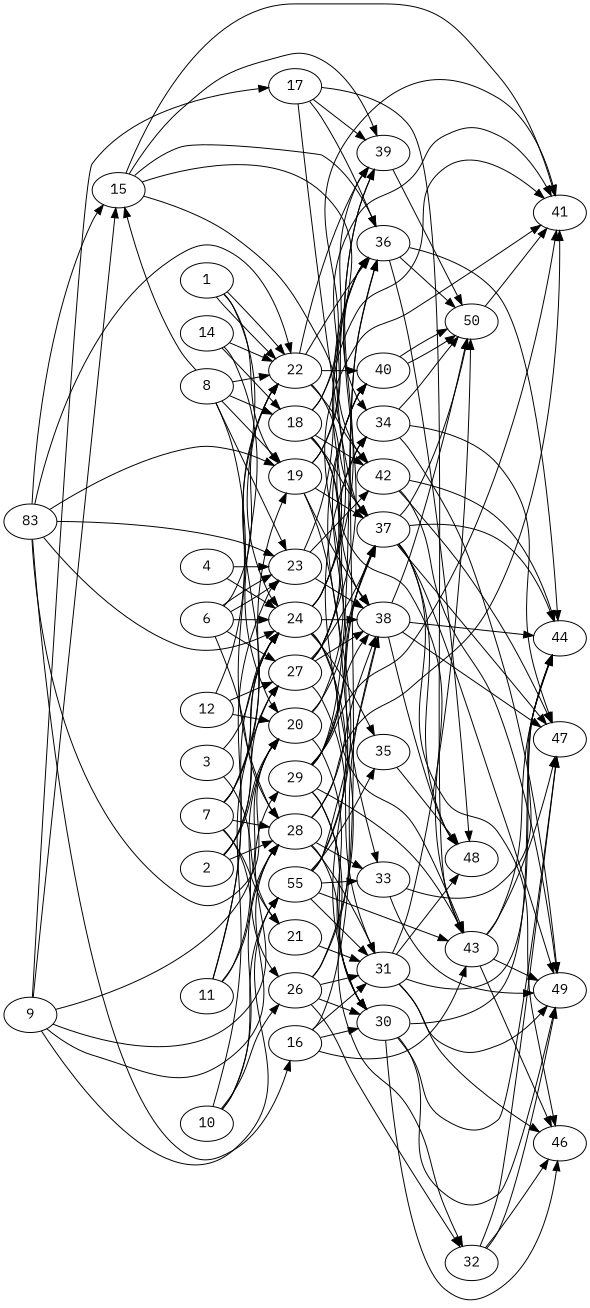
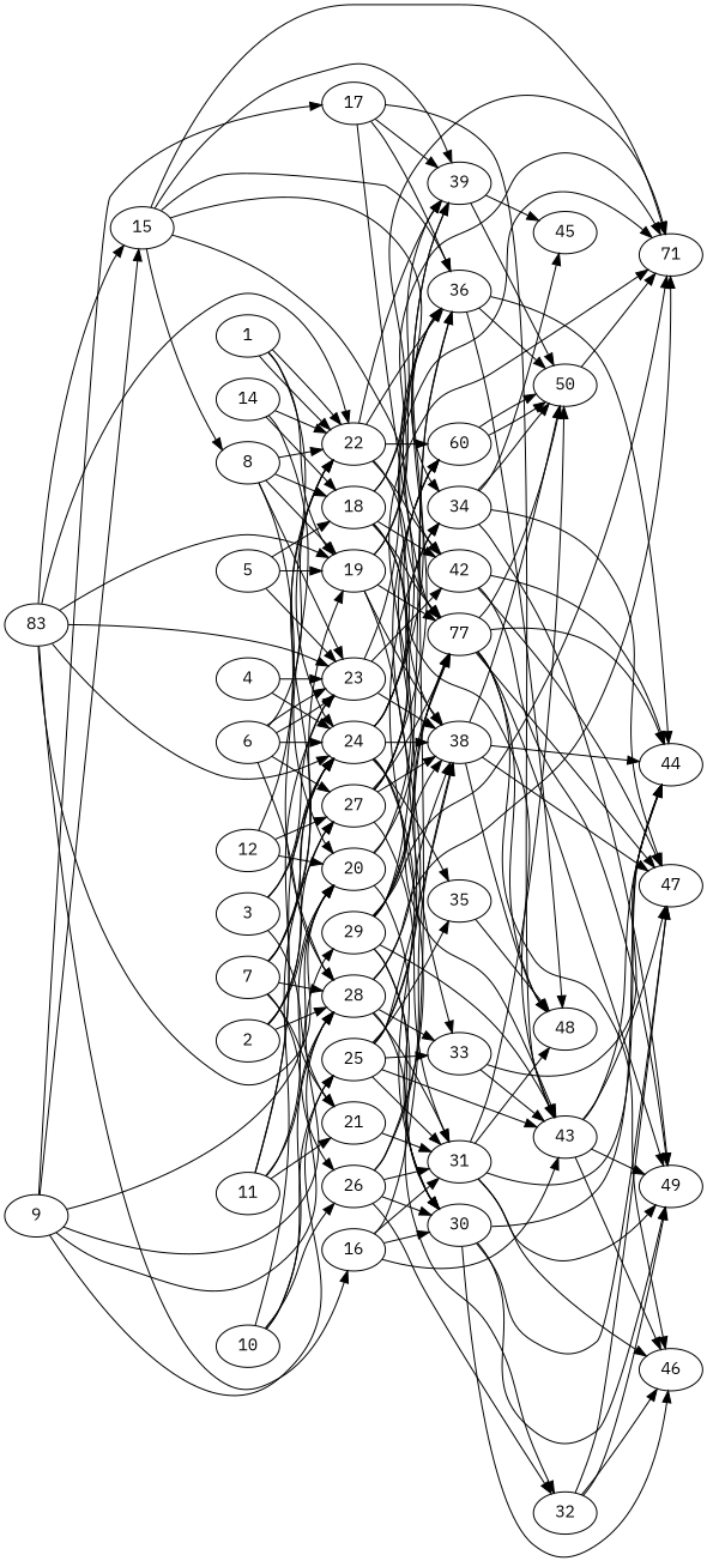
  digraph {
    fontname="IBM Plex Mono"
    rankdir=LR
    node [alpha=0.19 fontname="IBM Plex Mono"]
    edge [fontname="IBM Plex Mono"]
    1 [alpha=0.01 expect_size=6507520]
    19 [alpha=0.01 expect_size=24882176]
    22 [alpha=0.03 expect_size=17762304]
    24 [alpha=0.17 expect_size=28487680]
    36 [alpha=0.16 expect_size=43649024]
-   41 [alpha=0.05 expect_size=9962496]
-   37 [alpha=0.17 expect_size=30778368]
+   41 [alpha=0.05 expect_size=9962496 label=71]
+   37 [alpha=0.17 expect_size=30778368 label=77]
    38 [alpha=0.01 expect_size=40100864]
    33 [alpha=0.17 expect_size=5711872]
-   40 [alpha=0.12 expect_size=34215936]
+   40 [alpha=0.12 expect_size=34215936 label=60]
    39 [alpha=0.13 expect_size=36800512]
    42 [alpha=0.04 expect_size=5369856]
    30 [alpha=0.10 expect_size=34563072]
    43 [alpha=0.07 expect_size=17190912]
    35 [expect_size=11463680]
    50 [alpha=0.01 expect_size=37399552]
    44 [expect_size=11070464]
    48 [alpha=0.02 expect_size=52141056]
    47 [alpha=0.11 expect_size=11468800]
    49 [alpha=0.05 expect_size=7052288]
    46 [alpha=0.16 expect_size=21733376]
+   45 [alpha=0.13 expect_size=23394304]
    2 [alpha=0.07 expect_size=48083968]
    20 [alpha=0.02 expect_size=21177344]
    27 [alpha=0.04 expect_size=33904640]
    28 [expect_size=44417024]
    34 [alpha=0.05 expect_size=18891776]
    31 [alpha=0.18 expect_size=38784000]
    3 [alpha=0.10 expect_size=12873728]
    21 [alpha=0.03 expect_size=39911424]
    23 [alpha=0.06 expect_size=14939136]
    4 [alpha=0.11 expect_size=25193472]
+   5 [alpha=0.16 expect_size=18277376]
    18 [alpha=0.15 expect_size=10102784]
    6 [alpha=0.03 expect_size=14946304]
    7 [alpha=0.17 expect_size=25304064]
    26 [alpha=0.15 expect_size=27079680]
    32 [alpha=0.05 expect_size=46343168]
    8 [alpha=0.06 expect_size=17613824]
    15 [alpha=0.08 expect_size=19998720]
    9 [alpha=0.18 expect_size=18580480]
    17 [alpha=0.04 expect_size=17594368]
-   25 [alpha=0.14 expect_size=7256064 label=55]
+   25 [alpha=0.14 expect_size=7256064]
    29 [expect_size=32415744]
    10 [alpha=0.08 expect_size=30044160]
    11 [alpha=0.11 expect_size=46572544]
    12 [expect_size=49180672]
    n48 [alpha=0.06 expect_size=18073600 label=83]
    16 [alpha=0.03 expect_size=10625024]
    14 [alpha=0.11 expect_size=41627648]
    1 -> 19
    1 -> 22
    1 -> 22
    1 -> 24
    19 -> 36
    19 -> 41
    19 -> 37
    19 -> 38
    19 -> 33
    22 -> 36
    22 -> 37
    22 -> 40
    22 -> 39
    22 -> 42
    24 -> 36
    24 -> 41
    24 -> 38
    24 -> 39
    24 -> 30
    24 -> 43
    24 -> 35
    36 -> 50
    36 -> 44
    36 -> 48
    37 -> 50
    37 -> 44
    37 -> 48
    37 -> 47
    37 -> 49
    37 -> 46
    38 -> 50
    38 -> 44
    38 -> 48
    38 -> 47
    33 -> 44
-   33 -> 49
+   33 -> 43
    40 -> 50
    40 -> 50
    39 -> 50
+   39 -> 45
    42 -> 44
    42 -> 47
    42 -> 49
    30 -> 44
    30 -> 47
    30 -> 49
    30 -> 46
    43 -> 44
    43 -> 47
    43 -> 49
    43 -> 46
    35 -> 48
    50 -> 41
    2 -> 24
    2 -> 20
    2 -> 27
    2 -> 28
    20 -> 41
    20 -> 37
    20 -> 30
    27 -> 37
    27 -> 38
    27 -> 40
    27 -> 39
    27 -> 34
    27 -> 31
    28 -> 41
    28 -> 38
    28 -> 33
    28 -> 30
    28 -> 31
    34 -> 50
    34 -> 47
    34 -> 49
+   34 -> 45
    31 -> 50
    31 -> 44
    31 -> 48
    31 -> 49
    31 -> 46
    3 -> 24
    3 -> 21
+   3 -> 23
    21 -> 31
    23 -> 36
    23 -> 38
    23 -> 42
    4 -> 24
    4 -> 23
+   5 -> 19
+   5 -> 23
+   5 -> 18
    18 -> 41
    18 -> 37
    18 -> 38
    18 -> 39
    18 -> 42
    18 -> 43
    6 -> 22
    6 -> 24
    6 -> 27
    6 -> 28
    6 -> 23
    6 -> 23
    7 -> 19
    7 -> 22
    7 -> 24
    7 -> 28
    7 -> 21
    7 -> 26
    26 -> 38
    26 -> 30
    26 -> 34
    26 -> 31
    26 -> 32
    32 -> 47
    32 -> 49
    32 -> 46
    8 -> 19
    8 -> 22
    8 -> 28
    8 -> 23
    8 -> 18
-   8 -> 15
+   15 -> 8
    15 -> 36
    15 -> 41
    15 -> 39
    15 -> 42
    15 -> 34
    9 -> 20
    9 -> 28
    9 -> 15
    9 -> 17
    9 -> 25
    9 -> 29
    17 -> 36
    17 -> 37
    17 -> 39
    17 -> 43
    25 -> 37
    25 -> 38
    25 -> 33
    25 -> 40
    25 -> 43
    25 -> 35
    25 -> 31
    29 -> 36
    29 -> 41
    29 -> 37
    29 -> 38
    29 -> 40
    29 -> 30
    29 -> 43
    29 -> 32
    10 -> 27
    10 -> 28
    10 -> 26
    10 -> 25
    11 -> 24
    11 -> 20
    11 -> 28
+   11 -> 21
    11 -> 23
    12 -> 22
    12 -> 20
    12 -> 27
    n48 -> 19
    n48 -> 22
    n48 -> 24
    n48 -> 20
    n48 -> 23
    n48 -> 15
    n48 -> 16
    16 -> 36
    16 -> 30
    16 -> 43
    16 -> 31
    14 -> 22
    14 -> 20
    14 -> 18
  }
